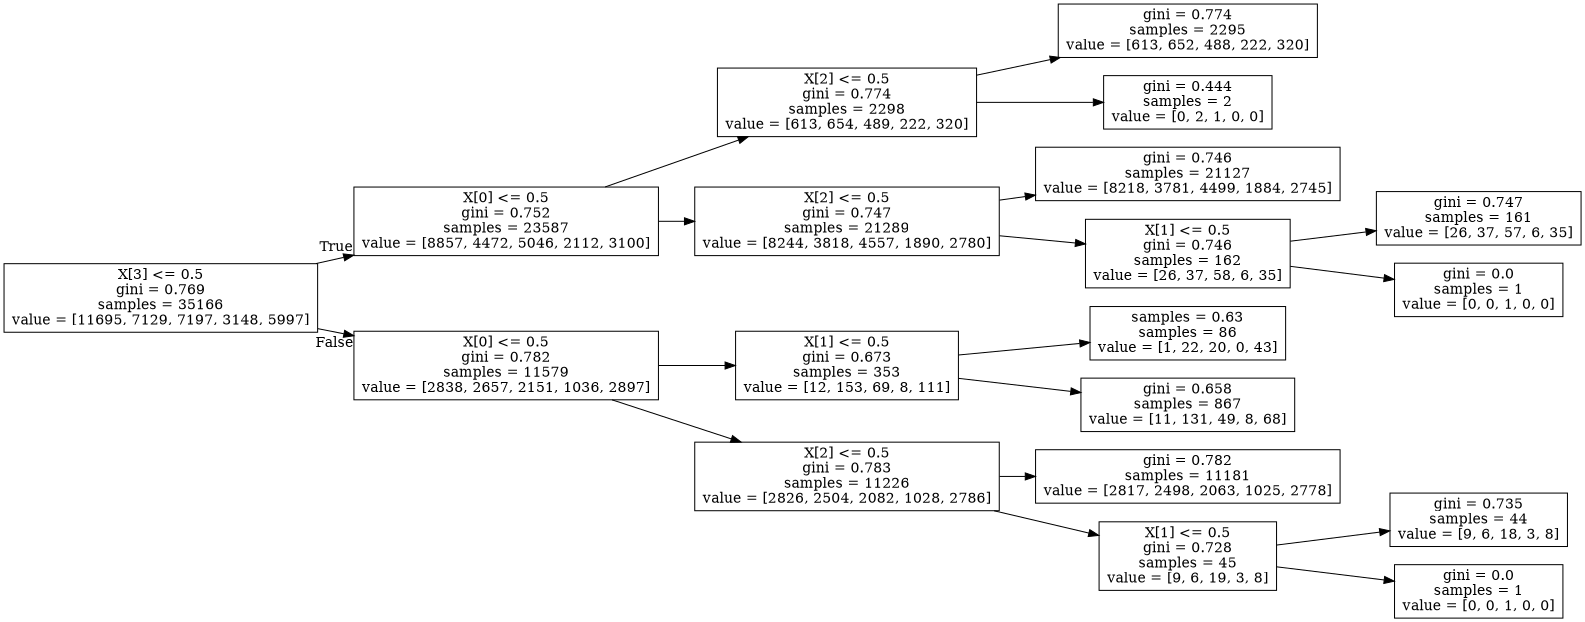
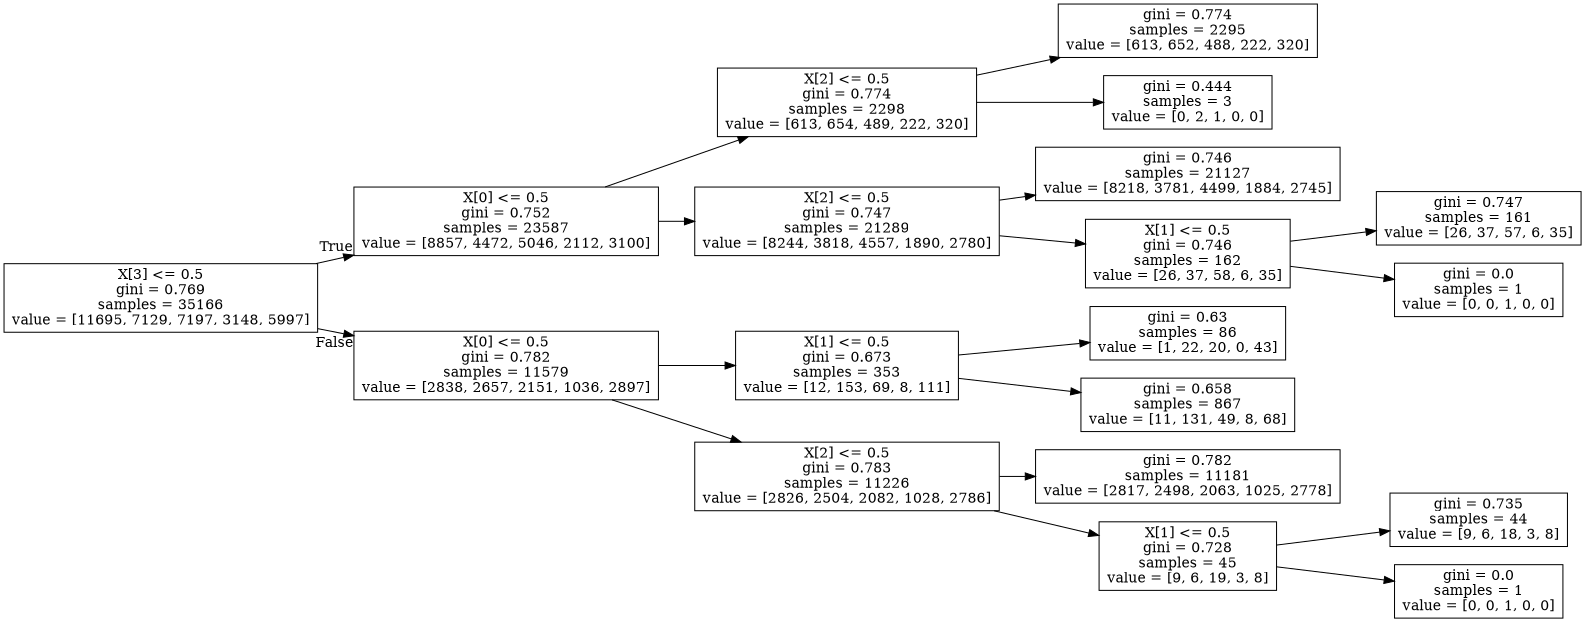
  digraph {
    rankdir=LR
    node [shape=box]
    n1 [label="X[3] <= 0.5\ngini = 0.769\nsamples = 35166\nvalue = [11695, 7129, 7197, 3148, 5997]"]
    n2 [label="X[0] <= 0.5\ngini = 0.752\nsamples = 23587\nvalue = [8857, 4472, 5046, 2112, 3100]"]
    n3 [label="X[0] <= 0.5\ngini = 0.782\nsamples = 11579\nvalue = [2838, 2657, 2151, 1036, 2897]"]
    n4 [label="X[2] <= 0.5\ngini = 0.774\nsamples = 2298\nvalue = [613, 654, 489, 222, 320]"]
    n5 [label="X[2] <= 0.5\ngini = 0.747\nsamples = 21289\nvalue = [8244, 3818, 4557, 1890, 2780]"]
    n6 [label="X[1] <= 0.5\ngini = 0.673\nsamples = 353\nvalue = [12, 153, 69, 8, 111]"]
    n7 [label="X[2] <= 0.5\ngini = 0.783\nsamples = 11226\nvalue = [2826, 2504, 2082, 1028, 2786]"]
    n8 [label="gini = 0.774\nsamples = 2295\nvalue = [613, 652, 488, 222, 320]"]
-   n9 [label="gini = 0.444\nsamples = 2\nvalue = [0, 2, 1, 0, 0]"]
+   n9 [label="gini = 0.444\nsamples = 3\nvalue = [0, 2, 1, 0, 0]"]
    n10 [label="gini = 0.746\nsamples = 21127\nvalue = [8218, 3781, 4499, 1884, 2745]"]
    n11 [label="X[1] <= 0.5\ngini = 0.746\nsamples = 162\nvalue = [26, 37, 58, 6, 35]"]
    n12 [label="gini = 0.747\nsamples = 161\nvalue = [26, 37, 57, 6, 35]"]
    n13 [label="gini = 0.0\nsamples = 1\nvalue = [0, 0, 1, 0, 0]"]
-   n14 [label="samples = 0.63\nsamples = 86\nvalue = [1, 22, 20, 0, 43]"]
+   n14 [label="gini = 0.63\nsamples = 86\nvalue = [1, 22, 20, 0, 43]"]
    n15 [label="gini = 0.658\nsamples = 867\nvalue = [11, 131, 49, 8, 68]"]
    n16 [label="gini = 0.782\nsamples = 11181\nvalue = [2817, 2498, 2063, 1025, 2778]"]
    n17 [label="X[1] <= 0.5\ngini = 0.728\nsamples = 45\nvalue = [9, 6, 19, 3, 8]"]
    n18 [label="gini = 0.735\nsamples = 44\nvalue = [9, 6, 18, 3, 8]"]
    n19 [label="gini = 0.0\nsamples = 1\nvalue = [0, 0, 1, 0, 0]"]
    n1 -> n2 [headlabel=True labelangle=45 labeldistance=2.5]
    n1 -> n3 [headlabel=False labelangle=-45 labeldistance=2.5]
    n2 -> n4
    n2 -> n5
    n3 -> n6
    n3 -> n7
    n4 -> n8
    n4 -> n9
    n5 -> n10
    n5 -> n11
    n6 -> n14
    n6 -> n15
    n7 -> n16
    n7 -> n17
    n11 -> n12
    n11 -> n13
    n17 -> n18
    n17 -> n19
  }
